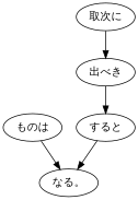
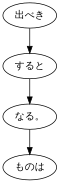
  digraph {
    n1 [label="すると"]
    n2 [label="なる。"]
-   n3 [label="取次に"]
    n4 [label="出べき"]
    n5 [label="ものは"]
    n1 -> n2
-   n3 -> n4
    n4 -> n1
-   n5 -> n2
+   n2 -> n5
  }
